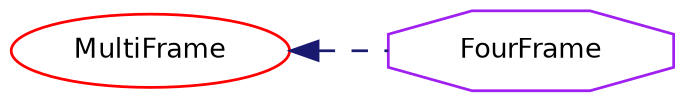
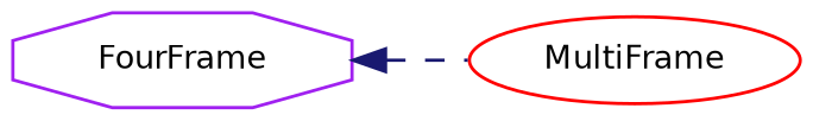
  digraph {
    rankdir=LR
    node [fillcolor=white fontname=Helvetica fontsize=10 style=filled]
    n1 [color=red height=0.2 label=MultiFrame shape=ellipse width=0.4]
    n2 [color=purple height=0.2 label=FourFrame shape=octagon width=0.4]
-   n1 -> n2 [color=midnightblue dir=back fontname=Helvetica fontsize=10 labelfontname=Helvetica labelfontsize=10 style=dashed]
+   n2 -> n1 [color=midnightblue dir=back fontname=Helvetica fontsize=10 labelfontname=Helvetica labelfontsize=10 style=dashed]
  }
